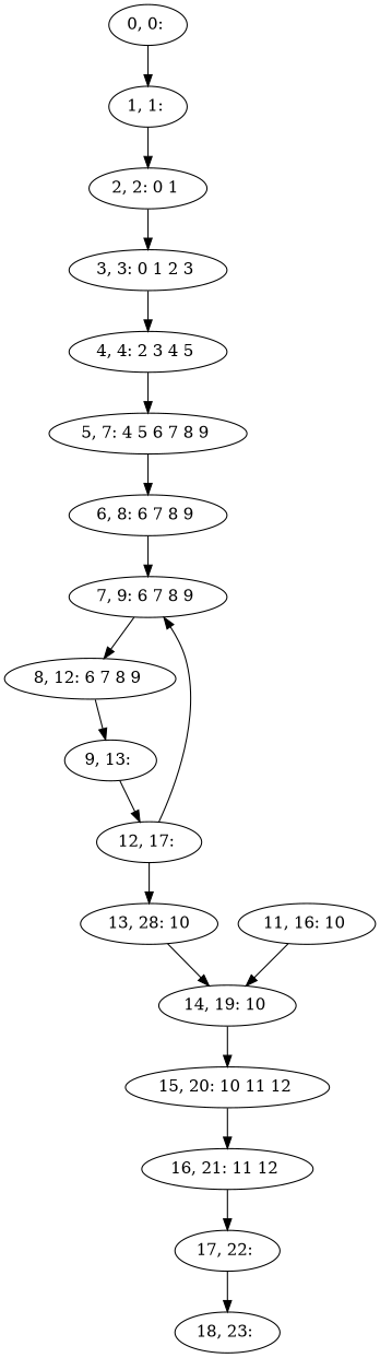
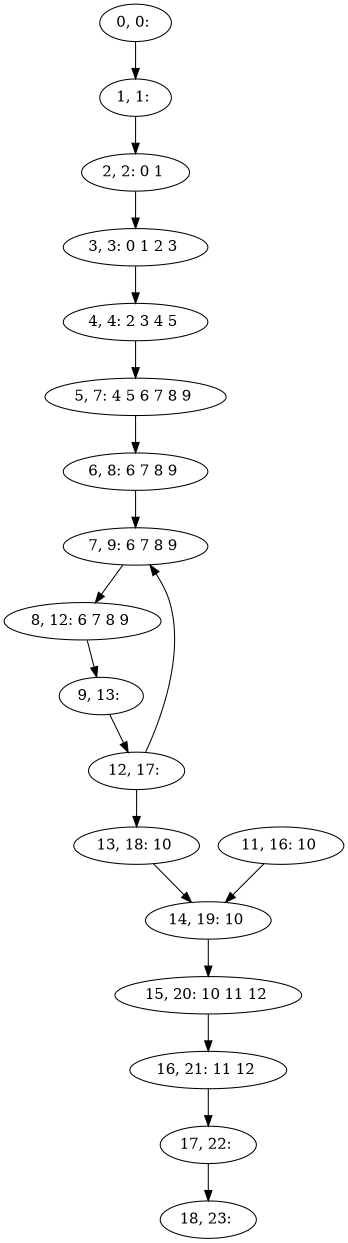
  digraph {
    n1 [label="0, 0: "]
    n2 [label="1, 1: "]
    n3 [label="2, 2: 0 1 "]
    n4 [label="3, 3: 0 1 2 3 "]
    n5 [label="4, 4: 2 3 4 5 "]
    n6 [label="5, 7: 4 5 6 7 8 9 "]
    n7 [label="6, 8: 6 7 8 9 "]
    n8 [label="7, 9: 6 7 8 9 "]
    n9 [label="8, 12: 6 7 8 9 "]
    n10 [label="9, 13: "]
    n11 [label="12, 17: "]
-   n12 [label="13, 28: 10"]
+   n12 [label="13, 18: 10 "]
    n13 [label="11, 16: 10 "]
    n14 [label="14, 19: 10 "]
    n15 [label="15, 20: 10 11 12 "]
    n16 [label="16, 21: 11 12 "]
    n17 [label="17, 22: "]
    n18 [label="18, 23: "]
    n1 -> n2
    n2 -> n3
    n3 -> n4
    n4 -> n5
    n5 -> n6
    n6 -> n7
    n7 -> n8
    n8 -> n9
    n9 -> n10
    n10 -> n11
    n11 -> n8
    n11 -> n12
    n12 -> n14
    n13 -> n14
    n14 -> n15
    n15 -> n16
    n16 -> n17
    n17 -> n18
  }
